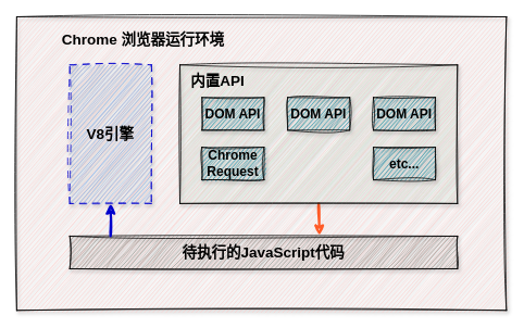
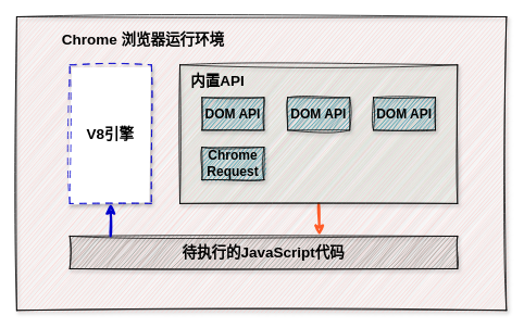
  <mxCell id="0" />
  <mxCell id="1" parent="0" />
  <mxCell id="2" value="" style="rounded=0;whiteSpace=wrap;html=1;strokeColor=default;shadow=1;sketch=1;curveFitting=1;jiggle=2;fillColor=#f8cecc;" parent="1" vertex="1"><mxGeometry x="20" y="20" width="600" height="360" as="geometry" /></mxCell>
  <mxCell id="3" style="edgeStyle=orthogonalEdgeStyle;rounded=0;orthogonalLoop=1;jettySize=auto;html=1;exitX=0.5;exitY=1;exitDx=0;exitDy=0;entryX=0.644;entryY=-0.018;entryDx=0;entryDy=0;entryPerimeter=0;strokeWidth=3;strokeColor=#FF5A26;shadow=0;sketch=1;curveFitting=1;jiggle=2;" edge="1" parent="1" source="4" target="6"><mxGeometry relative="1" as="geometry" /></mxCell>
  <mxCell id="4" value="" style="rounded=0;whiteSpace=wrap;html=1;fillColor=#d5e8d4;strokeColor=#000000;sketch=1;curveFitting=1;jiggle=2;shadow=1;" vertex="1" parent="1"><mxGeometry x="220" y="79" width="340" height="170" as="geometry" /></mxCell>
  <mxCell id="5" value="&lt;font style=&quot;font-size: 18px;&quot;&gt;&lt;b&gt;Chrome 浏览器运行环境&lt;/b&gt;&lt;/font&gt;" style="text;html=1;strokeColor=none;fillColor=none;align=center;verticalAlign=middle;whiteSpace=wrap;rounded=0;" parent="1" vertex="1"><mxGeometry x="70" y="34" width="210" height="30" as="geometry" /></mxCell>
  <mxCell id="6" value="&lt;b&gt;&lt;font style=&quot;font-size: 18px;&quot;&gt;待执行的JavaScript代码&lt;/font&gt;&lt;/b&gt;" style="rounded=0;whiteSpace=wrap;html=1;sketch=1;curveFitting=1;jiggle=2;strokeColor=default;fillColor=#918881;shadow=1;align=center;" parent="1" vertex="1"><mxGeometry x="85" y="289" width="475" height="40" as="geometry" /></mxCell>
- <mxCell id="7" value="&lt;b&gt;&lt;font style=&quot;font-size: 18px;&quot;&gt;V8引擎&lt;/font&gt;&lt;/b&gt;" style="rounded=0;whiteSpace=wrap;html=1;sketch=1;curveFitting=1;jiggle=2;strokeColor=#0000CC;fillColor=#7EA6E0;shadow=1;dashed=1;dashPattern=8 8;" parent="1" vertex="1"><mxGeometry x="85" y="79" width="100" height="170" as="geometry" /></mxCell>
+ <mxCell id="7" value="&lt;b&gt;&lt;font style=&quot;font-size: 18px;&quot;&gt;V8引擎&lt;/font&gt;&lt;/b&gt;" style="rounded=0;whiteSpace=wrap;html=1;sketch=1;curveFitting=1;jiggle=2;strokeColor=#0000CC;fillColor=#ffffff;shadow=1;dashed=1;dashPattern=8 8;" parent="1" vertex="1"><mxGeometry x="85" y="79" width="100" height="170" as="geometry" /></mxCell>
  <mxCell id="8" value="&lt;b&gt;&lt;font style=&quot;font-size: 16px;&quot;&gt;DOM API&lt;/font&gt;&lt;/b&gt;" style="rounded=0;whiteSpace=wrap;html=1;sketch=1;curveFitting=1;jiggle=2;strokeColor=default;fillColor=#0083A0;shadow=1;align=center;" parent="1" vertex="1"><mxGeometry x="247" y="119" width="76" height="40" as="geometry" /></mxCell>
  <mxCell id="9" value="&lt;b&gt;&lt;font style=&quot;font-size: 16px;&quot;&gt;DOM API&lt;/font&gt;&lt;/b&gt;" style="rounded=0;whiteSpace=wrap;html=1;sketch=1;curveFitting=1;jiggle=2;strokeColor=default;fillColor=#0083A0;shadow=1;align=center;" parent="1" vertex="1"><mxGeometry x="352" y="119" width="76" height="40" as="geometry" /></mxCell>
  <mxCell id="10" value="&lt;b&gt;&lt;font style=&quot;font-size: 16px;&quot;&gt;DOM API&lt;/font&gt;&lt;/b&gt;" style="rounded=0;whiteSpace=wrap;html=1;sketch=1;curveFitting=1;jiggle=2;strokeColor=default;fillColor=#0083A0;shadow=1;align=center;" parent="1" vertex="1"><mxGeometry x="457" y="119" width="76" height="40" as="geometry" /></mxCell>
  <mxCell id="11" value="&lt;b&gt;&lt;font style=&quot;font-size: 16px;&quot;&gt;Chrome&lt;br&gt;Request&lt;/font&gt;&lt;/b&gt;" style="rounded=0;whiteSpace=wrap;html=1;sketch=1;curveFitting=1;jiggle=2;strokeColor=default;fillColor=#0083A0;shadow=1;align=center;" vertex="1" parent="1"><mxGeometry x="247" y="180" width="76" height="40" as="geometry" /></mxCell>
- <mxCell id="12" value="&lt;b&gt;&lt;font style=&quot;font-size: 16px;&quot;&gt;etc...&lt;/font&gt;&lt;/b&gt;" style="rounded=0;whiteSpace=wrap;html=1;sketch=1;curveFitting=1;jiggle=2;strokeColor=default;fillColor=#0083A0;shadow=1;align=center;" vertex="1" parent="1"><mxGeometry x="457" y="180" width="76" height="40" as="geometry" /></mxCell>
  <mxCell id="13" value="&lt;b&gt;&lt;font style=&quot;font-size: 18px;&quot;&gt;内置API&lt;/font&gt;&lt;/b&gt;" style="text;html=1;strokeColor=none;fillColor=none;align=center;verticalAlign=middle;whiteSpace=wrap;rounded=0;" vertex="1" parent="1"><mxGeometry x="211" y="86" width="111" height="25" as="geometry" /></mxCell>
  <mxCell id="14" value="" style="endArrow=classic;html=1;rounded=0;entryX=0.5;entryY=1;entryDx=0;entryDy=0;strokeWidth=3;strokeColor=#0000CC;shadow=0;sketch=1;curveFitting=1;jiggle=2;" edge="1" parent="1" target="7"><mxGeometry width="50" height="50" relative="1" as="geometry"><mxPoint x="135" y="289" as="sourcePoint" /><mxPoint x="380" y="159" as="targetPoint" /></mxGeometry></mxCell>
